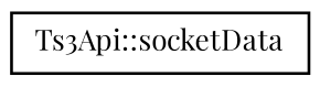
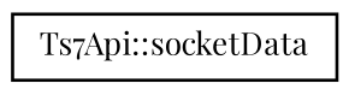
  digraph {
    rankdir=LR
    fontname="Playfair Display"
-   n1 [color=black fillcolor=white fontname="Playfair Display" fontsize=10 height=0.2 label="Ts3Api::socketData" shape=record style=filled width=0.4]
+   n1 [color=black fillcolor=white fontname="Playfair Display" fontsize=10 height=0.2 label="Ts7Api::socketData" shape=record style=filled width=0.4]
  }
